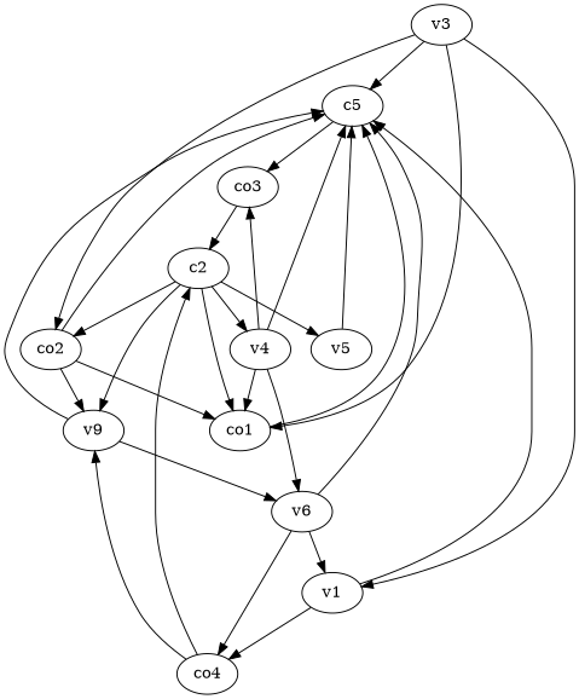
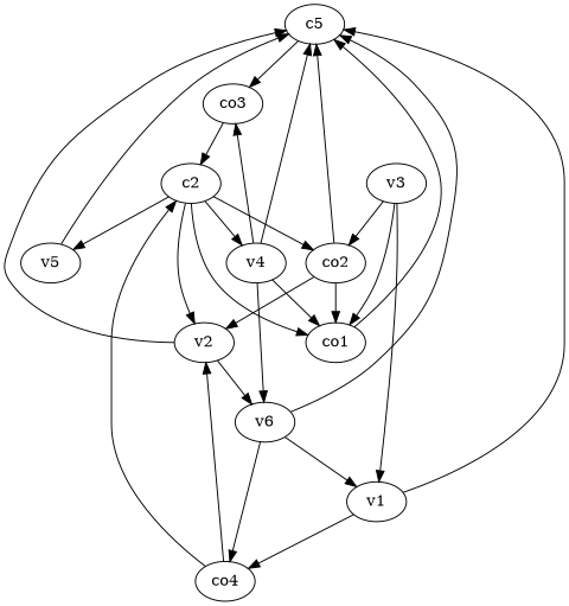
  strict digraph {
    edge [weight=1]
    n1 [label=c5]
    co3
    c2
-   v2 [label=v9]
+   v2
    v4
    v5
    co1
    co2
    v6
    v1
    co4
    v3
    n1 -> co3
    co3 -> c2
    c2 -> v2
    c2 -> v4
    c2 -> v5
    c2 -> co1
    c2 -> co2
    v2 -> n1
    v2 -> v6
    v4 -> n1
    v4 -> co3
    v4 -> co1
    v4 -> v6
    v5 -> n1
    co1 -> n1
    co2 -> n1
    co2 -> v2
    co2 -> co1
    v6 -> n1
    v6 -> v1
    v6 -> co4
    v1 -> n1
    v1 -> co4
    co4 -> c2
    co4 -> v2
-   v3 -> n1
    v3 -> co1
    v3 -> co2
    v3 -> v1
  }
